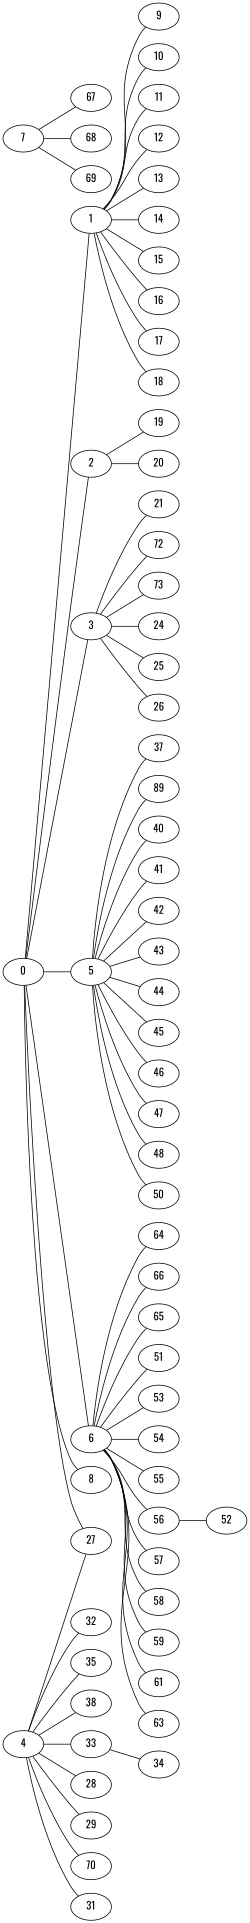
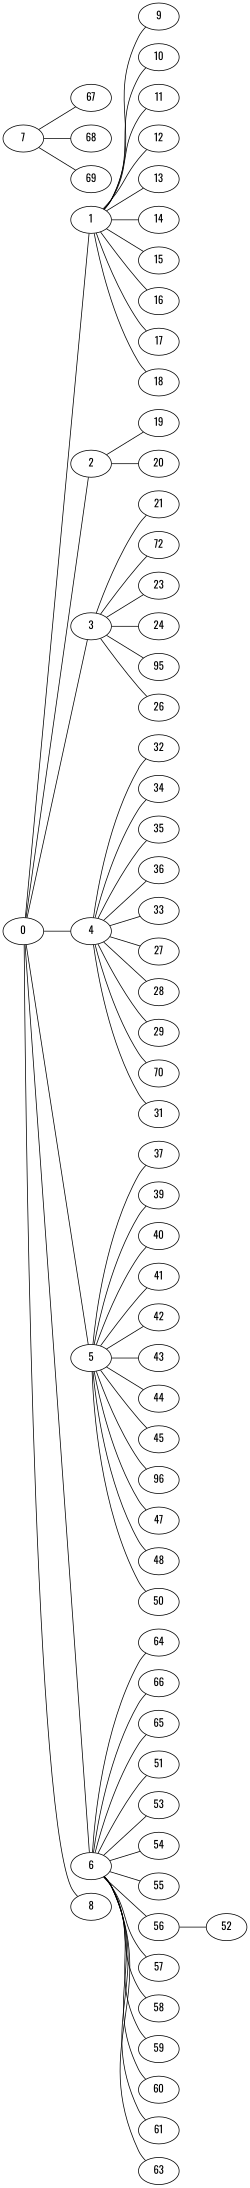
  graph {
    fontname=Oswald
    rankdir=LR
    node [fontname=Oswald]
    edge [fontname=Oswald]
    0
    1
    2
    3
    4
    5
    6
    8
    9
    10
    11
    12
    13
    14
    15
    16
    17
    18
    19
    20
    21
    n22 [label=72]
-   23 [label=73]
+   23
    24
-   25
+   25 [label=95]
    26
    32
    34
    35
-   36 [label=38]
+   36
    33
    27
    28
    29
    n35 [label=70]
    31
    37
-   39 [label=89]
+   39
    40
    41
    42
    43
    44
    45
-   46
+   46 [label=96]
    47
    48
    50
    64
    66
    65
    51
    53
    54
    55
    56
    57
    58
    59
+   60
    61
    63
    7
    67
    68
    69
    52
    0 -- 1
    0 -- 2
    0 -- 3
-   0 -- 27
+   0 -- 4
    0 -- 5
    0 -- 6
    0 -- 8
    1 -- 9
    1 -- 10
    1 -- 11
    1 -- 12
    1 -- 13
    1 -- 14
    1 -- 15
    1 -- 16
    1 -- 17
    1 -- 18
    2 -- 19
    2 -- 20
    3 -- 21
    3 -- n22
    3 -- 23
    3 -- 24
    3 -- 25
    3 -- 26
    4 -- 32
-   33 -- 34
+   4 -- 34
    4 -- 35
    4 -- 36
    4 -- 33
    4 -- 27
    4 -- 28
    4 -- 29
    4 -- n35
    4 -- 31
    5 -- 37
    5 -- 39
    5 -- 40
    5 -- 41
    5 -- 42
    5 -- 43
    5 -- 44
    5 -- 45
    5 -- 46
    5 -- 47
    5 -- 48
    5 -- 50
    6 -- 64
    6 -- 66
    6 -- 65
    6 -- 51
    6 -- 53
    6 -- 54
    6 -- 55
    6 -- 56
    6 -- 57
    6 -- 58
    6 -- 59
+   6 -- 60
    6 -- 61
    6 -- 63
    56 -- 52
    7 -- 67
    7 -- 68
    7 -- 69
  }
